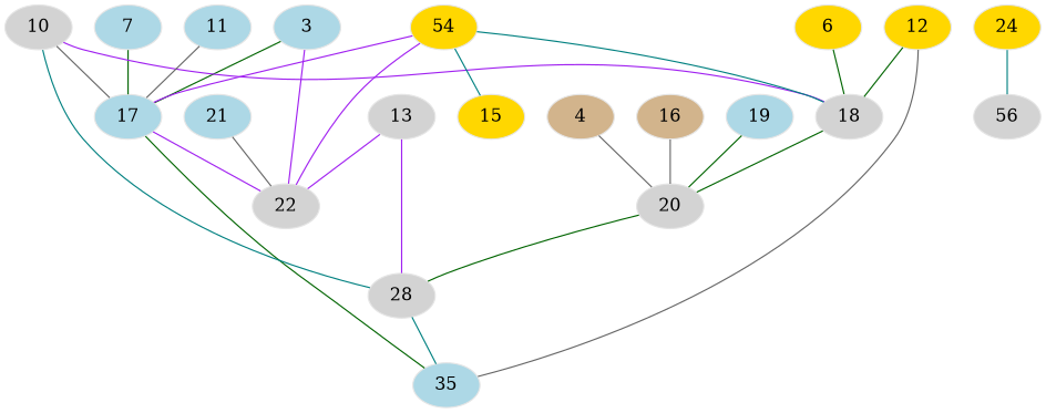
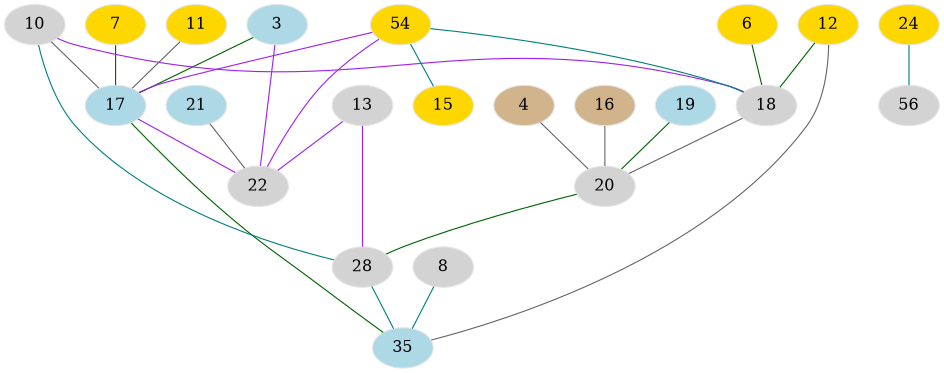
  graph {
    node [color=gray90 fillcolor=lightgrey style=filled]
    edge [color=darkgreen weight=1.0]
    3 [fillcolor=lightblue]
    17 [fillcolor=lightblue]
    22
    n4 [fillcolor=lightblue label=35]
    4 [fillcolor=tan]
    20
    n7 [label=28]
    6 [fillcolor=gold]
    18
-   7 [fillcolor=lightblue]
+   7 [fillcolor=gold]
+   8
    10
-   11 [fillcolor=lightblue]
+   11 [fillcolor=gold]
    12 [fillcolor=gold]
    13
    n16 [fillcolor=gold label=54]
    15 [fillcolor=gold]
    16 [fillcolor=tan]
    19 [fillcolor=lightblue]
    21 [fillcolor=lightblue]
    24 [fillcolor=gold]
    n22 [label=56]
    3 -- 17
    3 -- 22 [color=purple]
    17 -- 22 [color=purple]
    17 -- n4
    4 -- 20 [color=gray40]
    20 -- n7
    n7 -- n4 [color=teal]
    6 -- 18
-   18 -- 20
+   18 -- 20 [color=gray40]
    7 -- 17
+   8 -- n4 [color=teal]
    10 -- 17 [color=gray40]
    10 -- n7 [color=teal]
    10 -- 18 [color=purple]
    11 -- 17 [color=gray40]
    12 -- n4 [color=gray40]
    12 -- 18
    13 -- 22 [color=purple]
    13 -- n7 [color=purple]
    n16 -- 17 [color=purple]
    n16 -- 22 [color=purple]
    n16 -- 18 [color=teal]
    n16 -- 15 [color=teal]
    16 -- 20 [color=gray40]
    19 -- 20
    21 -- 22 [color=gray40]
    24 -- n22 [color=teal]
  }
